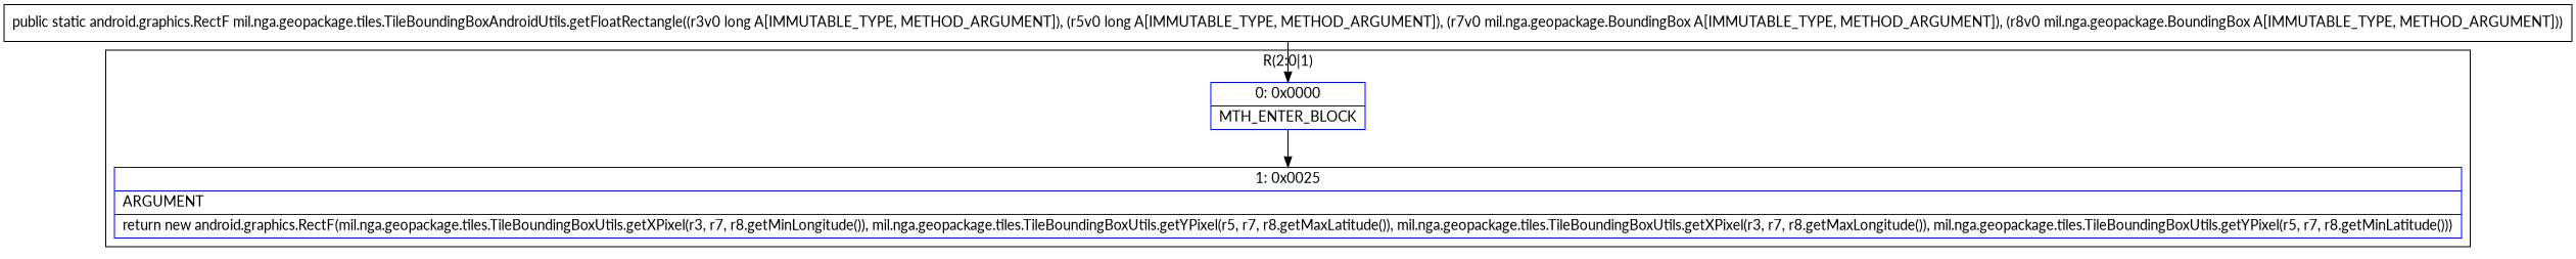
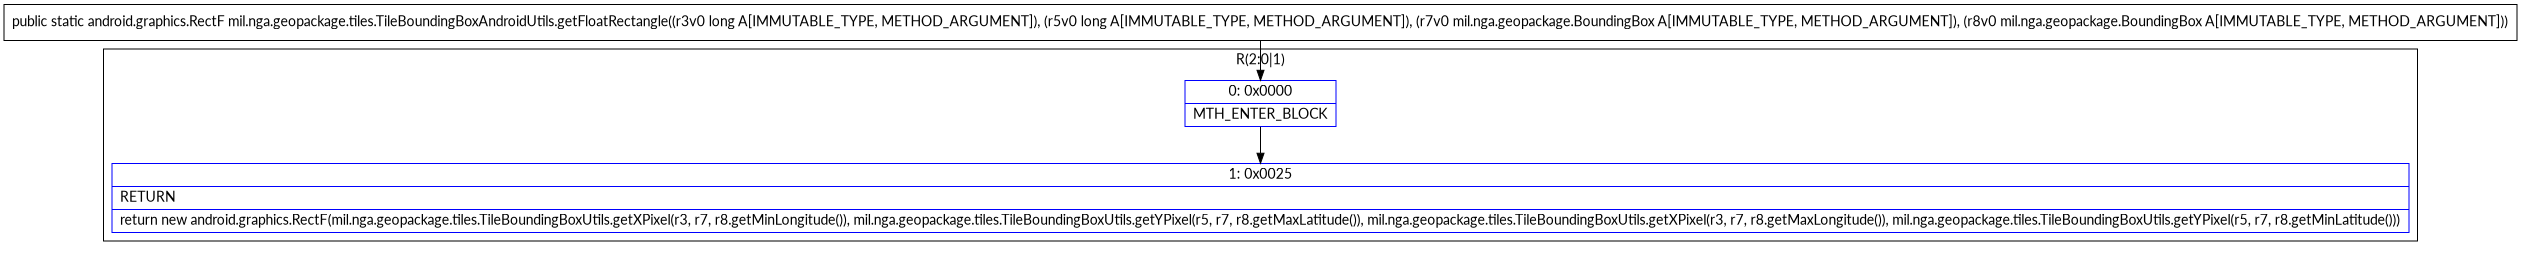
  digraph {
    fontname=Lato
    node [color=blue shape=record fontname=Lato]
    edge [fontname=Lato]
    n1 [label="{0\:\ 0x0000|MTH_ENTER_BLOCK\l}"]
-   n2 [label="{1\:\ 0x0025|ARGUMENT\l|return new android.graphics.RectF(mil.nga.geopackage.tiles.TileBoundingBoxUtils.getXPixel(r3, r7, r8.getMinLongitude()), mil.nga.geopackage.tiles.TileBoundingBoxUtils.getYPixel(r5, r7, r8.getMaxLatitude()), mil.nga.geopackage.tiles.TileBoundingBoxUtils.getXPixel(r3, r7, r8.getMaxLongitude()), mil.nga.geopackage.tiles.TileBoundingBoxUtils.getYPixel(r5, r7, r8.getMinLatitude()))\l}"]
+   n2 [label="{1\:\ 0x0025|RETURN\l|return new android.graphics.RectF(mil.nga.geopackage.tiles.TileBoundingBoxUtils.getXPixel(r3, r7, r8.getMinLongitude()), mil.nga.geopackage.tiles.TileBoundingBoxUtils.getYPixel(r5, r7, r8.getMaxLatitude()), mil.nga.geopackage.tiles.TileBoundingBoxUtils.getXPixel(r3, r7, r8.getMaxLongitude()), mil.nga.geopackage.tiles.TileBoundingBoxUtils.getYPixel(r5, r7, r8.getMinLatitude()))\l}"]
    n3 [label="{public static android.graphics.RectF mil.nga.geopackage.tiles.TileBoundingBoxAndroidUtils.getFloatRectangle((r3v0 long A[IMMUTABLE_TYPE, METHOD_ARGUMENT]), (r5v0 long A[IMMUTABLE_TYPE, METHOD_ARGUMENT]), (r7v0 mil.nga.geopackage.BoundingBox A[IMMUTABLE_TYPE, METHOD_ARGUMENT]), (r8v0 mil.nga.geopackage.BoundingBox A[IMMUTABLE_TYPE, METHOD_ARGUMENT])) }" color=""]
    subgraph cluster_1 {
      label="R(2:0|1)"
      n1
      n2
    }
    n1 -> n2
    n3 -> n1
  }
